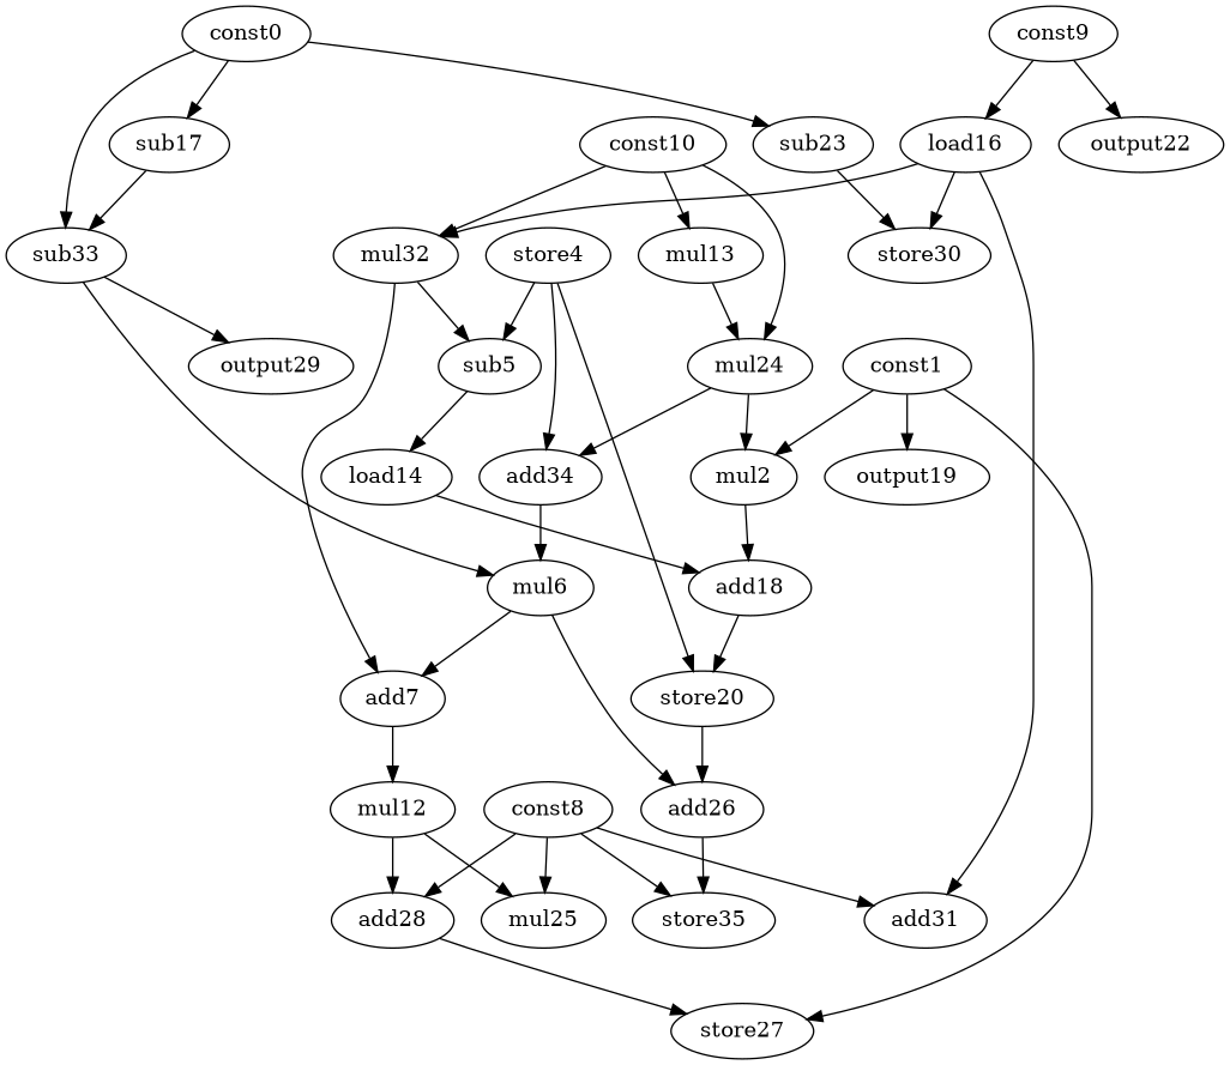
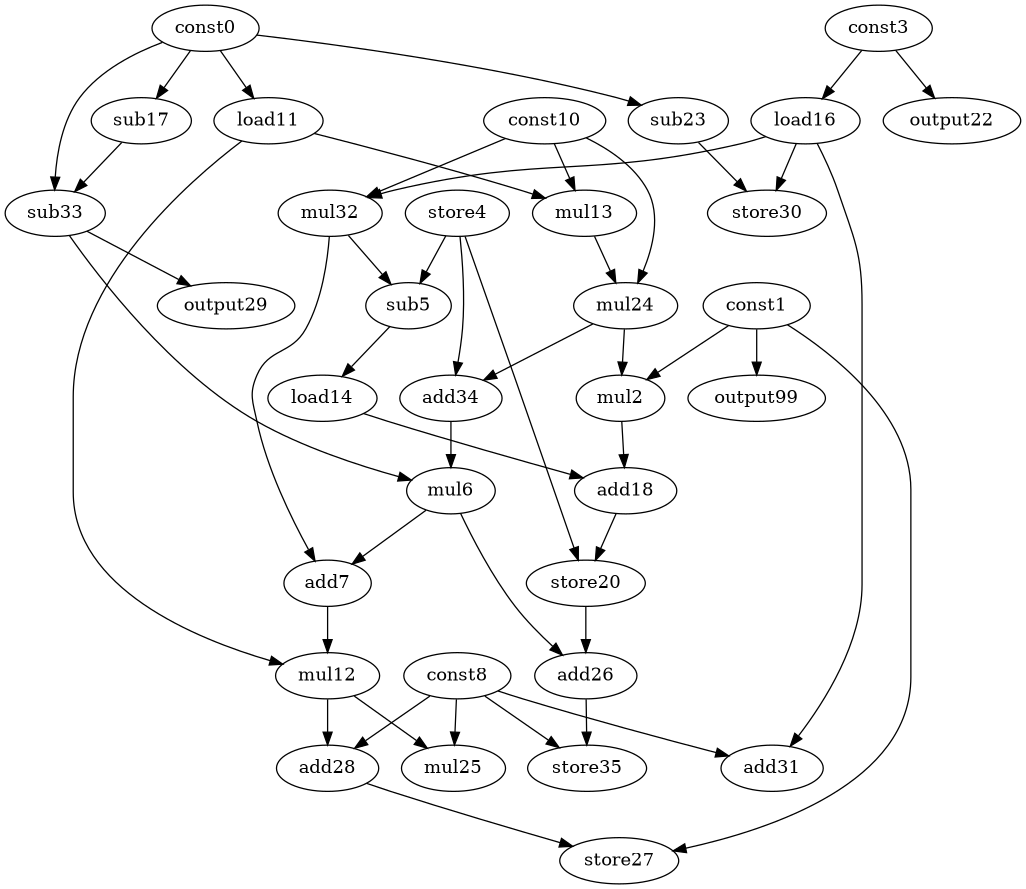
  digraph {
    node [opcode=mul]
    edge [operand=0]
    const0 [opcode=const]
+   load11 [opcode=load]
    sub17 [opcode=sub]
    sub23 [opcode=sub]
    sub33 [opcode=sub]
    mul12
    mul13
    store30 [opcode=store]
    mul6
    output29 [opcode=output]
    const1 [opcode=const]
    mul2
-   output19 [opcode=output]
+   output19 [opcode=output label=output99]
    store27 [opcode=store]
    add18 [opcode=add]
    n16 [label=store20 opcode=sub]
    n17 [label=store4 opcode=const]
    sub5 [opcode=sub]
    add34 [opcode=add]
    load14 [opcode=load]
    add26 [opcode=add]
    add7 [opcode=add]
    store35 [opcode=store]
    mul25
    add28 [opcode=add]
    const8 [opcode=const]
    add31 [opcode=add]
-   const9 [opcode=const]
+   const9 [opcode=const label=const3]
    load16 [opcode=load]
    output22 [opcode=output]
    mul32
    const10 [opcode=const]
    mul24
+   const0 -> load11
    const0 -> sub17
    const0 -> sub23
    const0 -> sub33
+   load11 -> mul12
+   load11 -> mul13 [operand=1]
    sub17 -> sub33 [operand=1]
    sub23 -> store30 [operand=1]
    sub33 -> mul6
    sub33 -> output29
    mul12 -> mul25 [operand=1]
    mul12 -> add28 [operand=1]
    mul13 -> mul24 [operand=1]
    mul6 -> add26 [operand=1]
    mul6 -> add7 [operand=1]
    const1 -> mul2 [operand=1]
    const1 -> output19
    const1 -> store27
    mul2 -> add18
    add18 -> n16
    n16 -> add26
    n17 -> n16 [operand=1]
    n17 -> sub5 [operand=1]
    n17 -> add34 [operand=1]
    sub5 -> load14
    add34 -> mul6 [operand=1]
    load14 -> add18 [operand=1]
    add26 -> store35 [operand=1]
    add7 -> mul12 [operand=1]
    add28 -> store27 [operand=1]
    const8 -> store35
    const8 -> mul25
    const8 -> add28
    const8 -> add31
    const9 -> load16
    const9 -> output22
    load16 -> store30
    load16 -> add31 [operand=1]
    load16 -> mul32
    mul32 -> sub5
    mul32 -> add7
    const10 -> mul13
    const10 -> mul32 [operand=1]
    const10 -> mul24
    mul24 -> mul2
    mul24 -> add34
  }
